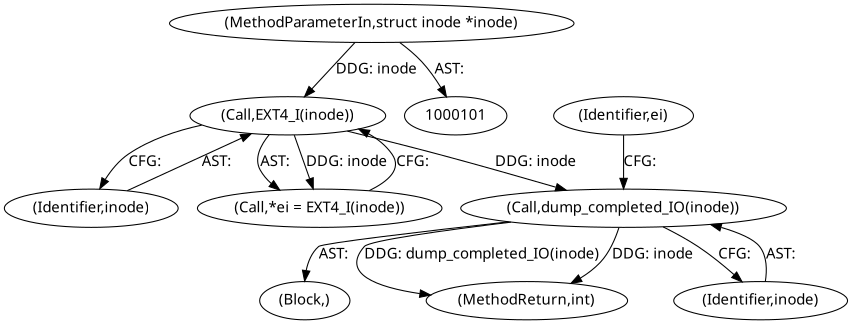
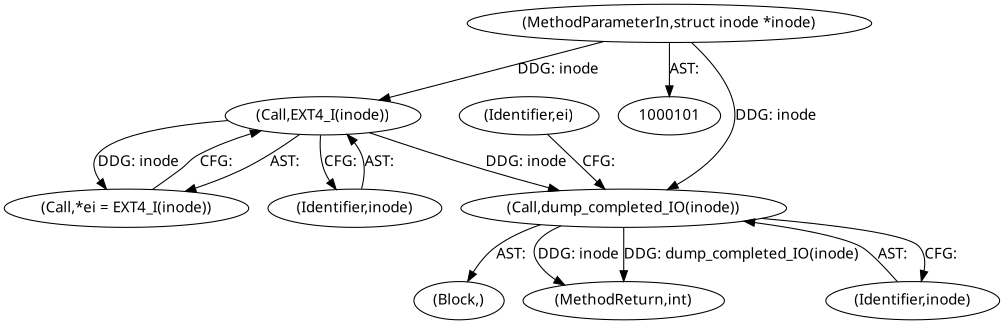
  digraph {
    fontname="Noto Sans"
    node [fontname="Noto Sans"]
    edge [fontname="Noto Sans"]
    n1 [label="(Call,dump_completed_IO(inode))"]
    n2 [label="(Block,)"]
    n3 [label="(MethodReturn,int)"]
    n4 [label="(Identifier,inode)"]
    n5 [label="(Call,EXT4_I(inode))"]
    n6 [label="(Identifier,inode)"]
    n7 [label="(Call,*ei = EXT4_I(inode))"]
    n8 [label="(MethodParameterIn,struct inode *inode)"]
    1000101
    n10 [label="(Identifier,ei)"]
    n1 -> n2 [label="AST: "]
    n1 -> n3 [label="DDG: dump_completed_IO(inode)"]
    n1 -> n3 [label="DDG: inode"]
    n1 -> n4 [label="CFG: "]
    n4 -> n1 [label="AST: "]
    n5 -> n1 [label="DDG: inode"]
    n5 -> n6 [label="CFG: "]
    n5 -> n7 [label="AST: "]
    n5 -> n7 [label="DDG: inode"]
    n6 -> n5 [label="AST: "]
    n7 -> n5 [label="CFG: "]
+   n8 -> n1 [label="DDG: inode"]
    n8 -> n5 [label="DDG: inode"]
    n8 -> 1000101 [label="AST: "]
    n10 -> n1 [label="CFG: "]
  }
